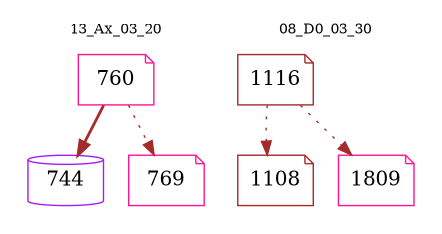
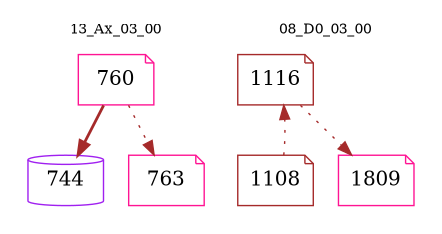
  digraph {
    node [color=deeppink shape=note]
    edge [color=brown style=dotted]
    n1 [label=760]
    n2 [color=purple label=744 shape=cylinder]
-   n3 [label=769]
+   n3 [label=763]
    n4 [color=brown label=1116]
    n5 [color=brown label=1108]
    n6 [label=1809]
    subgraph cluster_1 {
      color=white
      fontsize=10
-     label="13_Ax_03_20"
+     label="13_Ax_03_00"
      n1
      n2
      n3
    }
    subgraph cluster_2 {
      color=white
      fontsize=10
-     label="08_D0_03_30"
+     label="08_D0_03_00"
      n4
      n5
      n6
    }
    n1 -> n2 [style=bold]
    n1 -> n3
-   n4 -> n5
+   n5 -> n4
    n4 -> n6
  }
